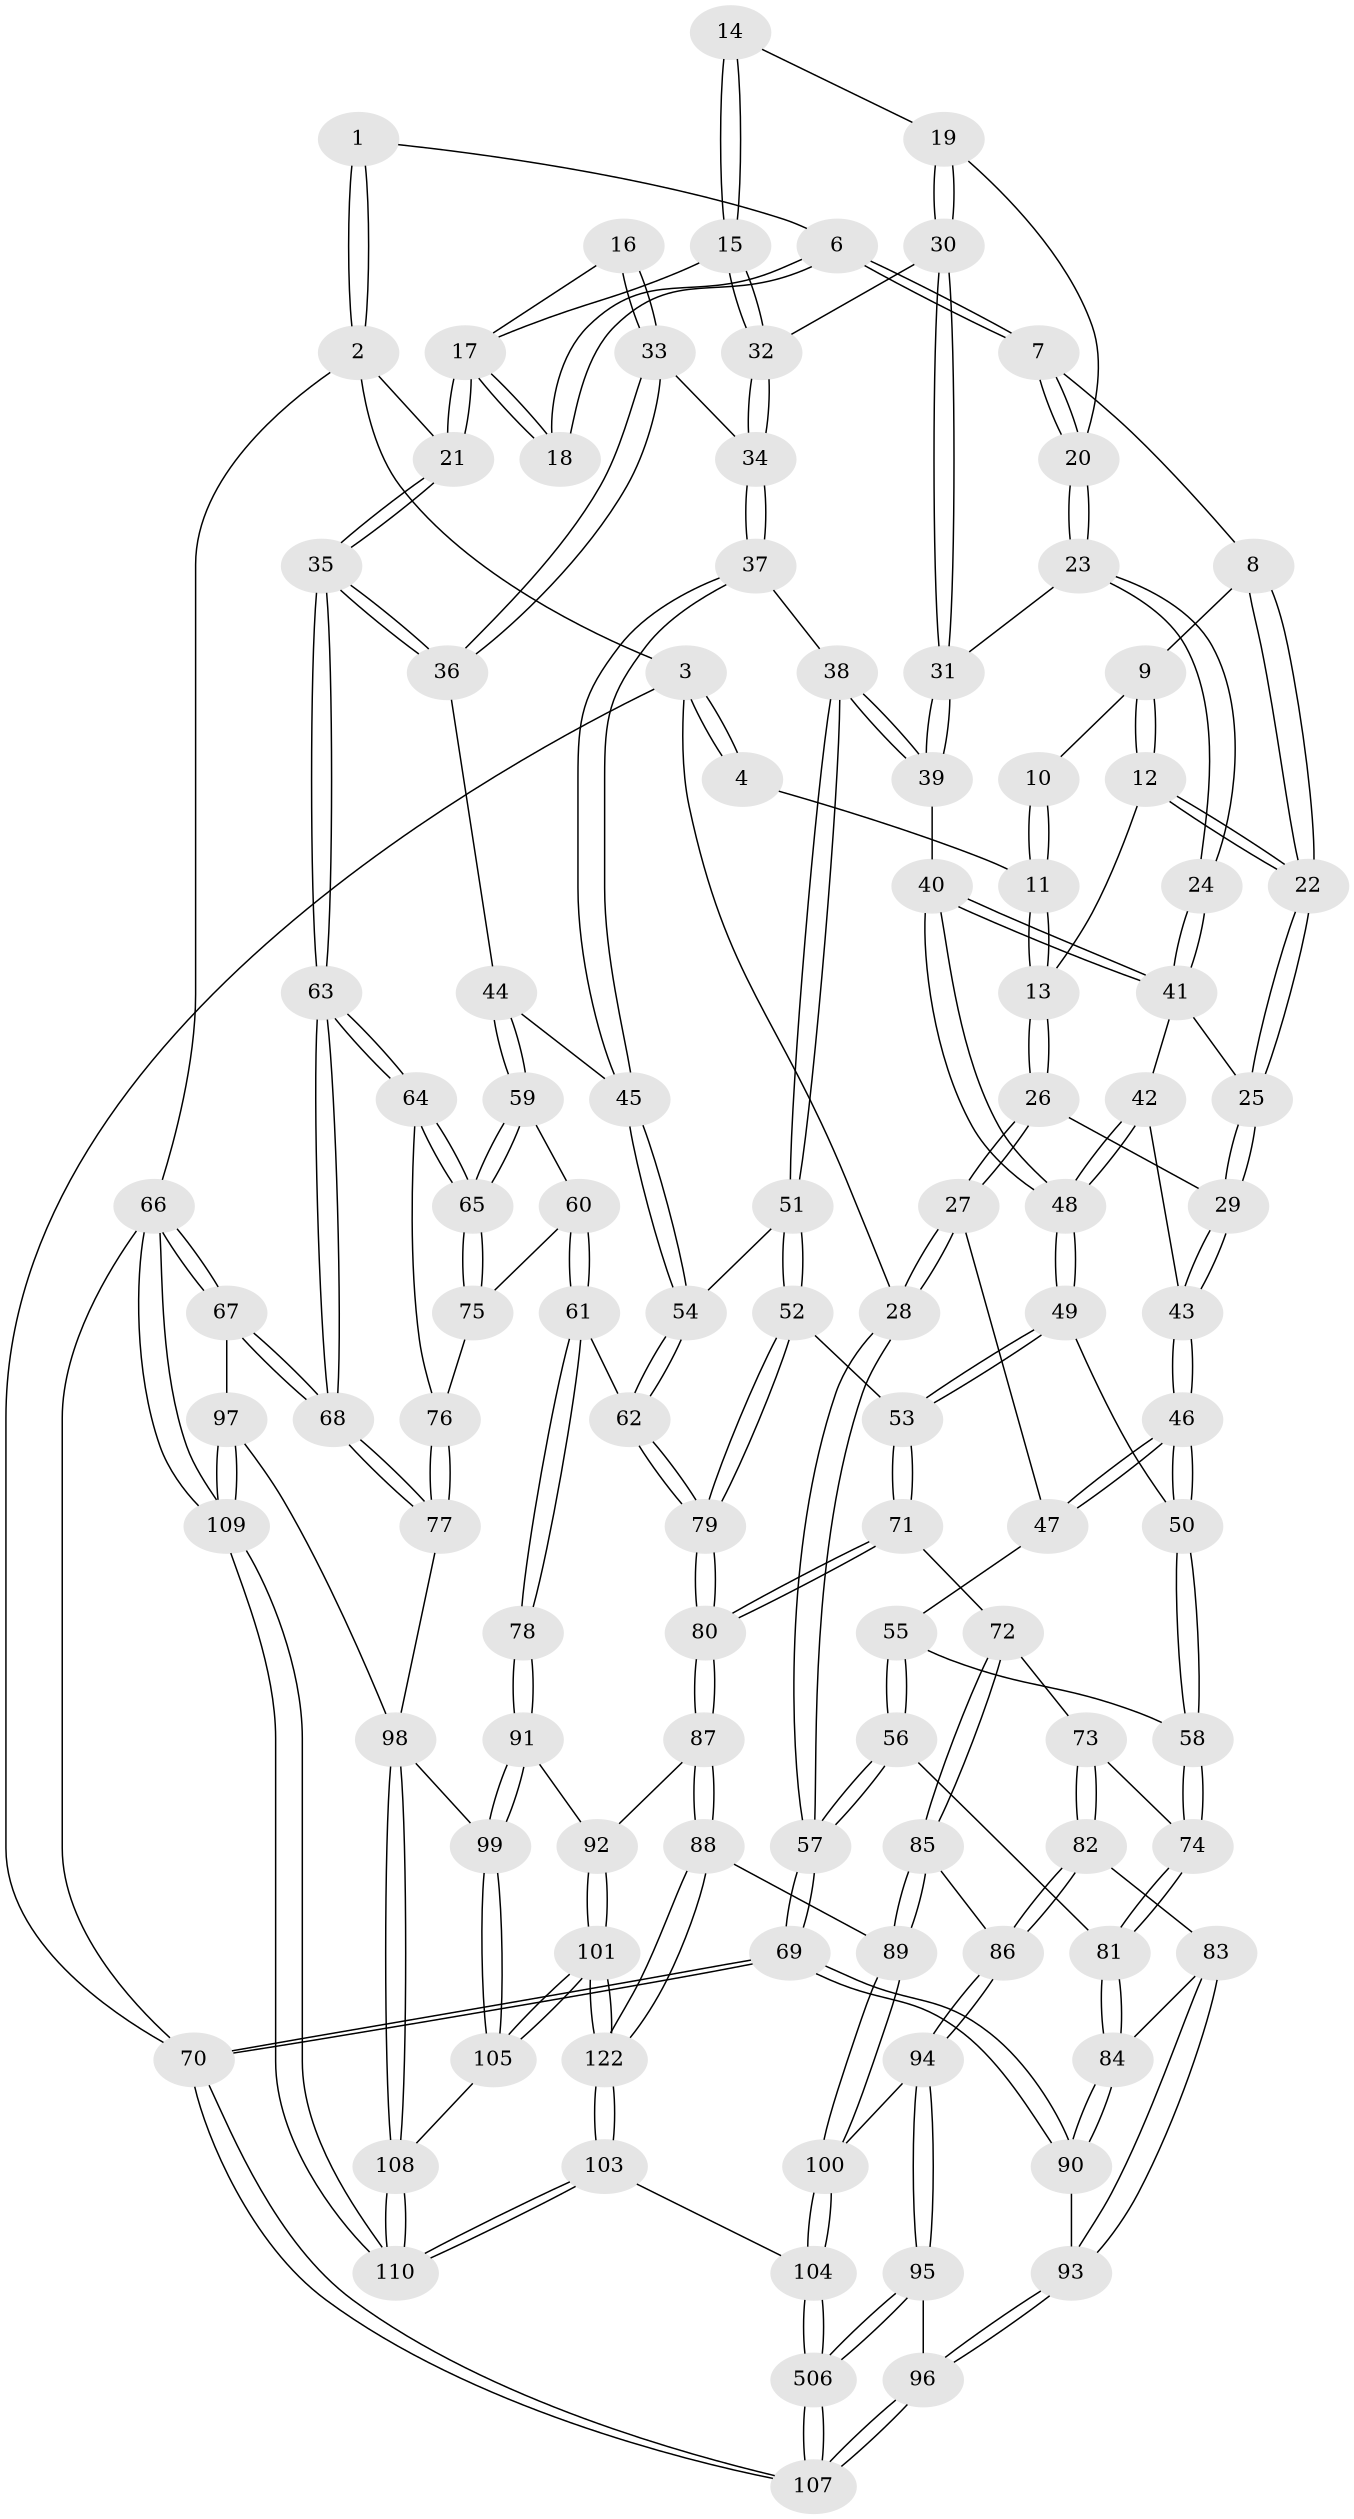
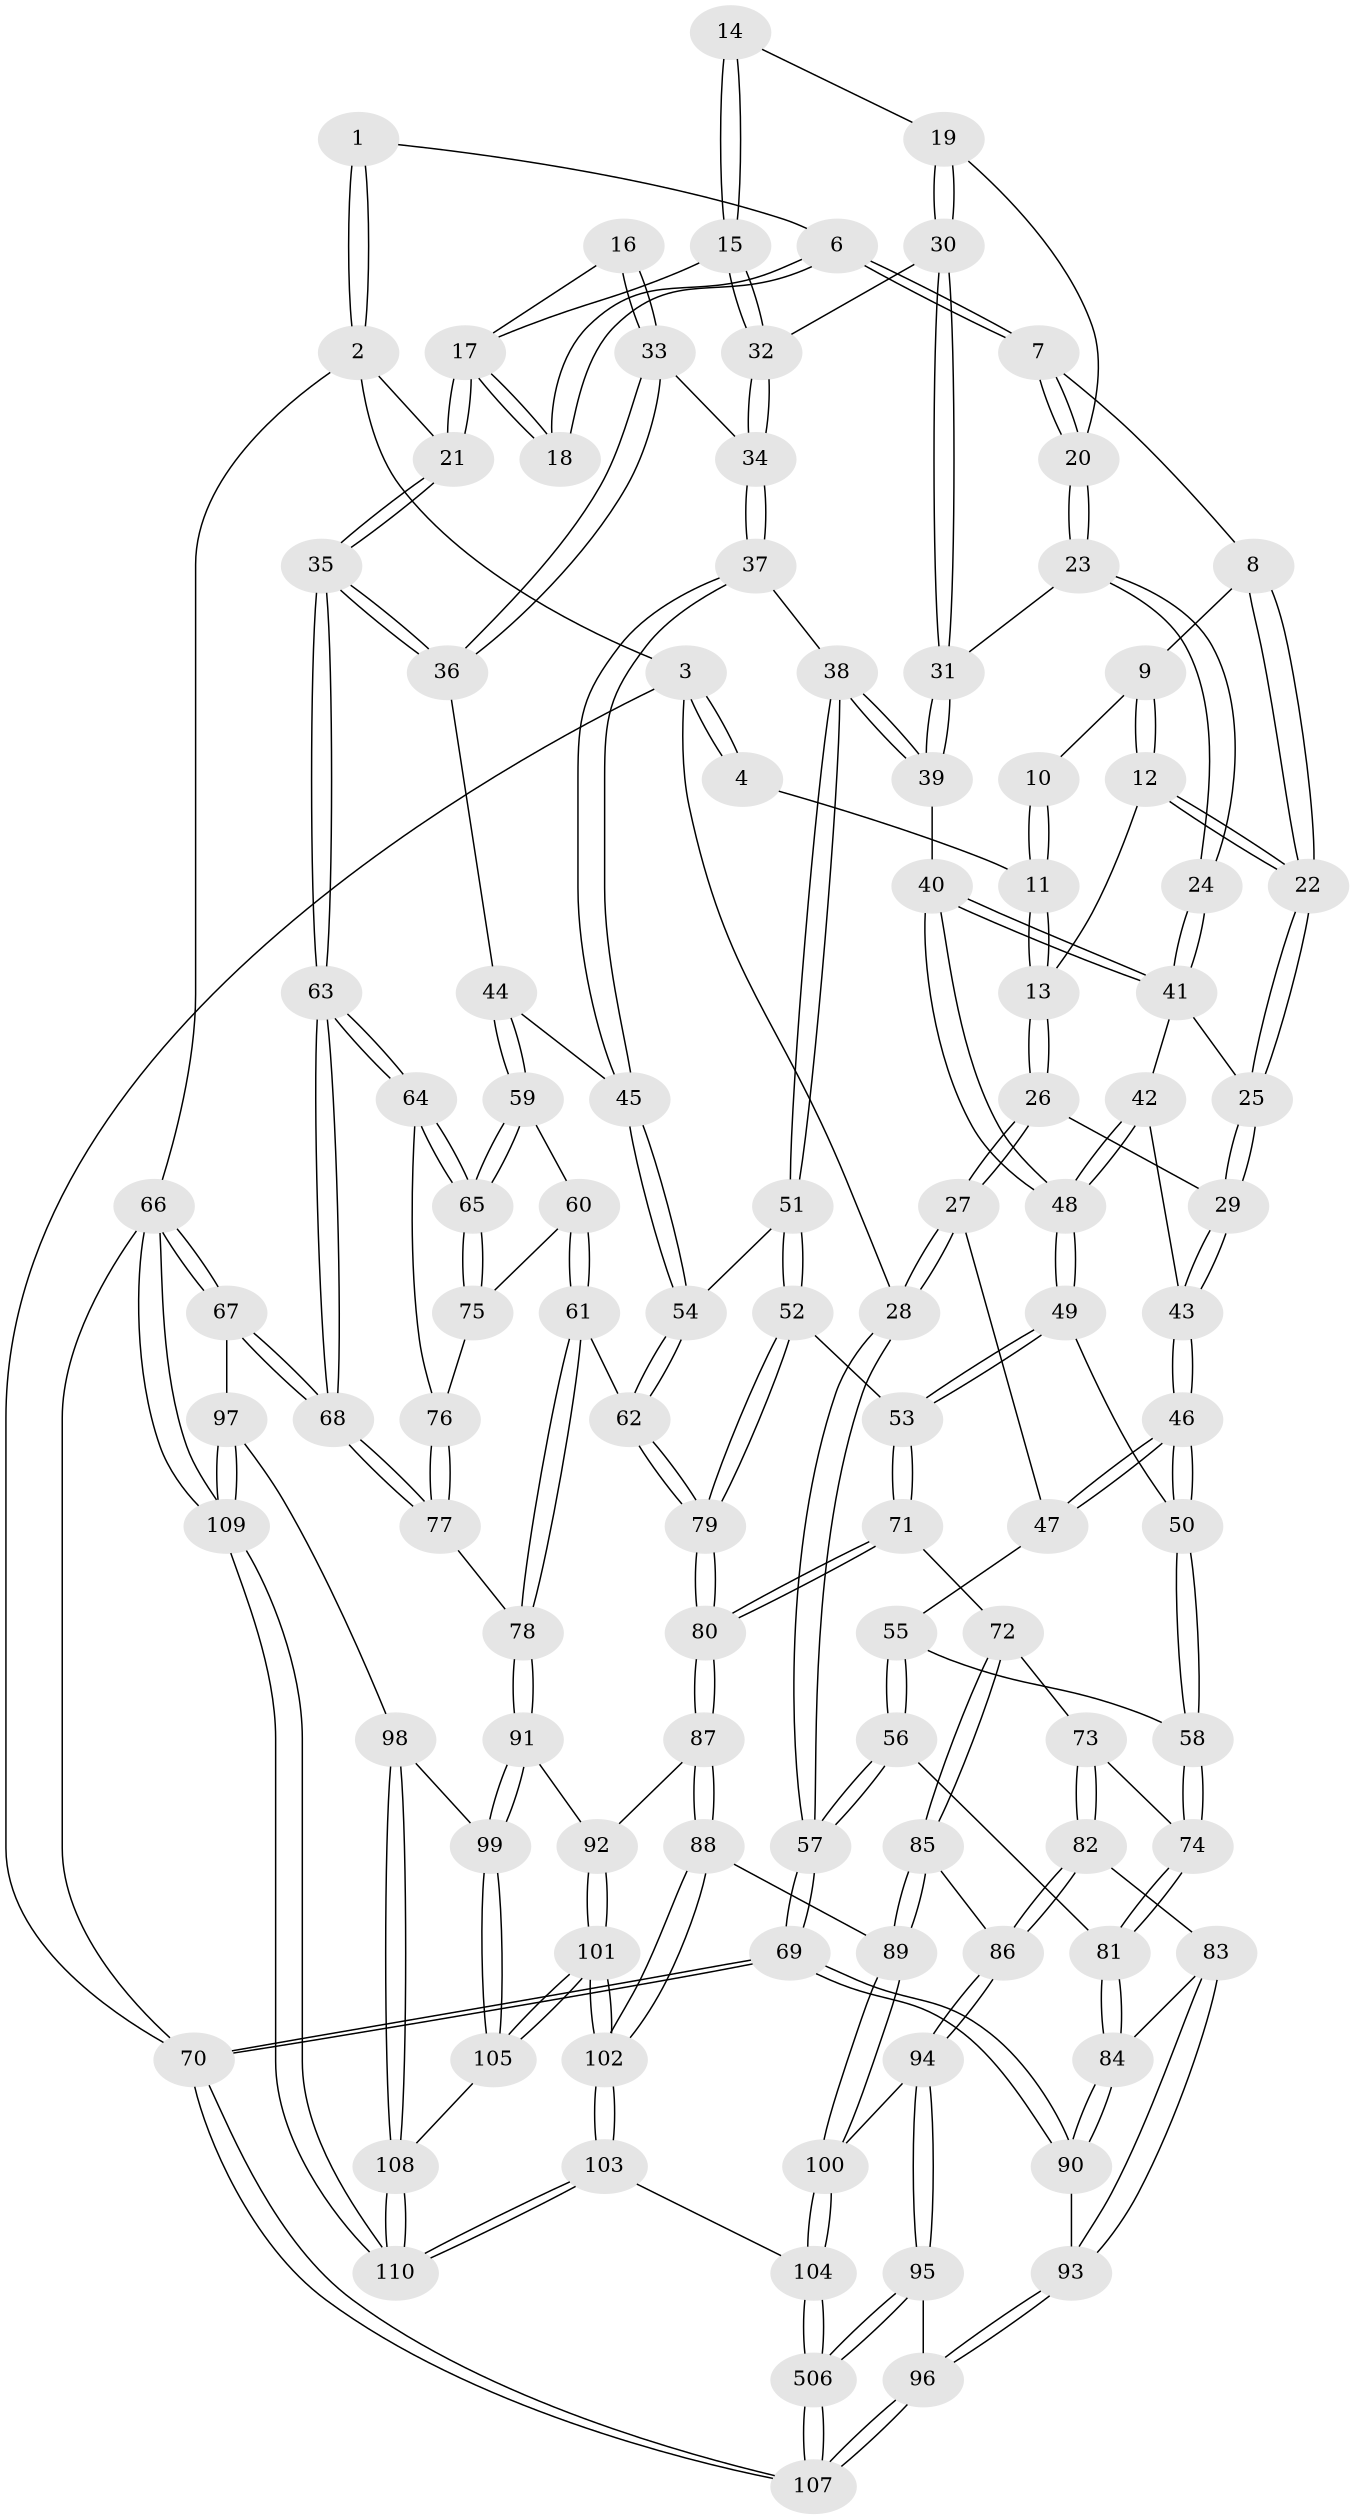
  graph {
    node [color=gray90 style=filled]
    1
    2
    6
    3
    21
    66
    7
    18
    4
    28
    70
    35
    67
    109
    11
    57
    107
    13
    10
    8
    20
    9
    22
    23
    12
    25
    26
    29
    27
    14
    15
    19
    32
    17
    30
    16
    33
    34
    36
    31
    24
    63
    41
    39
    42
    43
    47
    55
    69
    46
    40
    37
    44
    38
    45
    64
    68
    59
    51
    54
    52
    48
    49
    50
    60
    65
    62
    58
    56
    53
    71
    74
    79
    80
    72
    81
    84
    90
    61
    75
    78
    76
    91
    77
    97
    110
    98
    93
    73
    85
    87
    82
    86
    89
    83
    92
    99
    88
    94
    96
    100
    95
-   102 [label=122]
+   102
    101
    103
    104
    105
    n108 [label=506]
    108
    1 -- 2
    1 -- 2
    1 -- 6
    2 -- 3
    2 -- 21
    2 -- 66
    6 -- 7
    6 -- 7
    6 -- 18
    6 -- 18
    3 -- 4
    3 -- 4
    3 -- 28
    3 -- 70
    21 -- 35
    21 -- 35
    66 -- 70
    66 -- 67
    66 -- 67
    66 -- 109
    66 -- 109
    7 -- 8
    7 -- 20
    7 -- 20
    4 -- 11
    28 -- 57
    28 -- 57
    70 -- 107
    70 -- 107
    35 -- 36
    35 -- 36
    35 -- 63
    35 -- 63
    67 -- 68
    67 -- 68
    67 -- 97
    109 -- 110
    109 -- 110
    11 -- 13
    11 -- 13
    57 -- 69
    57 -- 69
    13 -- 26
    13 -- 26
    10 -- 11
    10 -- 11
    8 -- 9
    8 -- 22
    8 -- 22
    20 -- 23
    20 -- 23
    9 -- 10
    9 -- 12
    9 -- 12
    22 -- 25
    22 -- 25
    23 -- 31
    23 -- 24
    23 -- 24
    12 -- 13
    12 -- 22
    12 -- 22
    25 -- 29
    25 -- 29
    26 -- 29
    26 -- 27
    26 -- 27
    29 -- 43
    29 -- 43
    27 -- 28
    27 -- 28
    27 -- 47
    14 -- 15
    14 -- 15
    14 -- 19
    15 -- 32
    15 -- 32
    15 -- 17
    19 -- 20
    19 -- 30
    19 -- 30
    32 -- 34
    32 -- 34
    17 -- 21
    17 -- 21
    17 -- 18
    17 -- 18
    30 -- 32
    30 -- 31
    30 -- 31
    16 -- 17
    16 -- 33
    16 -- 33
    33 -- 34
    33 -- 36
    33 -- 36
    34 -- 37
    34 -- 37
    36 -- 44
    31 -- 39
    31 -- 39
    24 -- 41
    24 -- 41
    63 -- 64
    63 -- 64
    63 -- 68
    63 -- 68
    41 -- 25
    41 -- 42
    39 -- 40
    42 -- 43
    42 -- 48
    42 -- 48
    43 -- 46
    43 -- 46
    47 -- 55
    55 -- 58
    55 -- 56
    55 -- 56
    69 -- 70
    69 -- 70
    69 -- 90
    69 -- 90
    46 -- 47
    46 -- 47
    46 -- 50
    46 -- 50
    40 -- 41
    40 -- 41
    40 -- 48
    40 -- 48
    37 -- 38
    37 -- 45
    37 -- 45
    44 -- 45
    44 -- 59
    44 -- 59
    38 -- 39
    38 -- 39
    38 -- 51
    38 -- 51
    45 -- 54
    45 -- 54
    64 -- 65
    64 -- 65
    64 -- 76
    68 -- 77
    68 -- 77
    59 -- 60
    59 -- 65
    59 -- 65
    51 -- 54
    51 -- 52
    51 -- 52
    54 -- 62
    54 -- 62
    52 -- 53
    52 -- 79
    52 -- 79
    48 -- 49
    48 -- 49
    49 -- 50
    49 -- 53
    49 -- 53
    50 -- 58
    50 -- 58
    60 -- 61
    60 -- 61
    60 -- 75
    65 -- 75
    65 -- 75
    62 -- 79
    62 -- 79
    58 -- 74
    58 -- 74
    56 -- 57
    56 -- 57
    56 -- 81
    53 -- 71
    53 -- 71
    71 -- 80
    71 -- 80
    71 -- 72
    74 -- 81
    74 -- 81
    79 -- 80
    79 -- 80
    80 -- 87
    80 -- 87
    72 -- 73
    72 -- 85
    72 -- 85
    81 -- 84
    81 -- 84
    84 -- 90
    84 -- 90
    90 -- 93
    61 -- 62
    61 -- 78
    61 -- 78
    75 -- 76
    78 -- 91
    78 -- 91
    76 -- 77
    76 -- 77
    91 -- 92
    91 -- 99
    91 -- 99
-   77 -- 98
+   77 -- 78
    97 -- 109
    97 -- 109
    97 -- 98
    98 -- 99
    98 -- 108
    98 -- 108
    93 -- 96
    93 -- 96
    73 -- 74
    73 -- 82
    73 -- 82
    85 -- 86
    85 -- 89
    85 -- 89
    87 -- 92
    87 -- 88
    87 -- 88
    82 -- 86
    82 -- 86
    82 -- 83
    86 -- 94
    86 -- 94
    89 -- 100
    89 -- 100
    83 -- 84
    83 -- 93
    83 -- 93
    92 -- 101
    92 -- 101
    99 -- 105
    99 -- 105
    88 -- 89
    88 -- 102
    88 -- 102
    94 -- 100
    94 -- 95
    94 -- 95
    96 -- 107
    96 -- 107
    100 -- 104
    100 -- 104
    95 -- 96
    95 -- n108
    95 -- n108
    102 -- 103
    102 -- 103
    101 -- 102
    101 -- 102
    101 -- 105
    101 -- 105
    103 -- 110
    103 -- 110
    103 -- 104
    104 -- n108
    104 -- n108
    105 -- 108
    n108 -- 107
    n108 -- 107
    108 -- 110
    108 -- 110
  }
